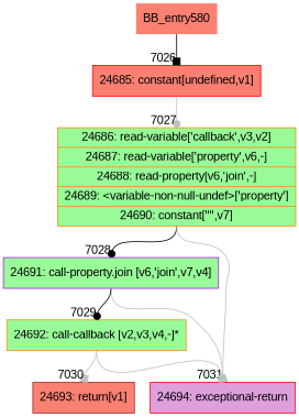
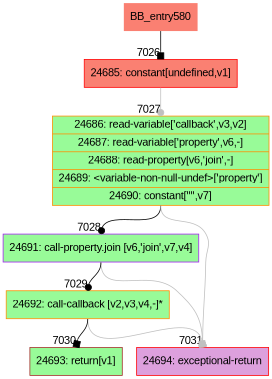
  digraph {
    fontname="Liberation Sans"
    rankdir=TD
    node [color=red fillcolor=palegreen fontname="Liberation Sans" shape=record style=filled]
    edge [arrowhead=dot fontname="Liberation Sans" headport=n tailport=s]
    BB_entry580 [fillcolor=salmon shape=none]
    n2 [fillcolor=salmon label="{24685: constant[undefined,v1]}"]
    n3 [color=darkorange label="{24686: read-variable['callback',v3,v2]|24687: read-variable['property',v6,-]|24688: read-property[v6,'join',-]|24689: \<variable-non-null-undef\>['property']|24690: constant[\"\",v7]}"]
    n4 [color=purple label="{24691: call-property.join [v6,'join',v7,v4]}"]
    n5 [fillcolor=plum label="{24694: exceptional-return}"]
    n6 [color=darkorange label="{24692: call-callback [v2,v3,v4,-]*}"]
-   n7 [color=brown fillcolor=salmon label="{24693: return[v1]}"]
+   n7 [color=brown label="{24693: return[v1]}"]
    BB_entry580 -> n2 [arrowhead=box headlabel="    7026"]
    n2 -> n3 [color=gray headlabel="      7027"]
    n3 -> n4 [headlabel="      7028"]
    n3 -> n5 [arrowhead=tee color=gray headlabel="      7031"]
    n4 -> n5 [color=gray]
    n4 -> n6 [headlabel="      7029"]
    n6 -> n5 [arrowhead=box color=gray]
-   n6 -> n7 [arrowhead=box headlabel="      7030" color=gray]
+   n6 -> n7 [arrowhead=box headlabel="      7030"]
  }
